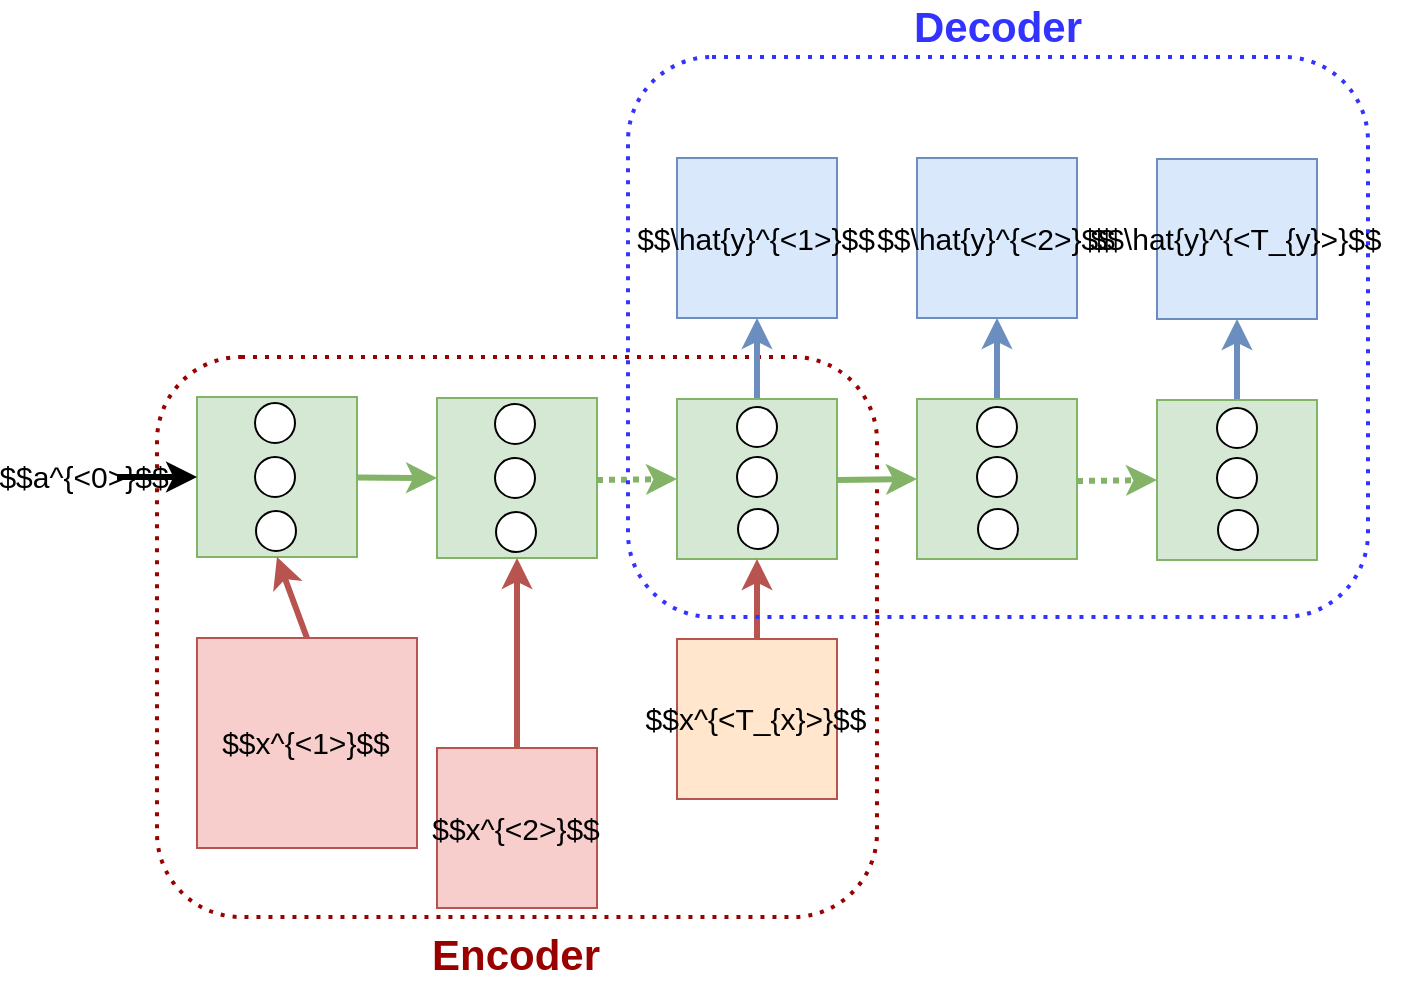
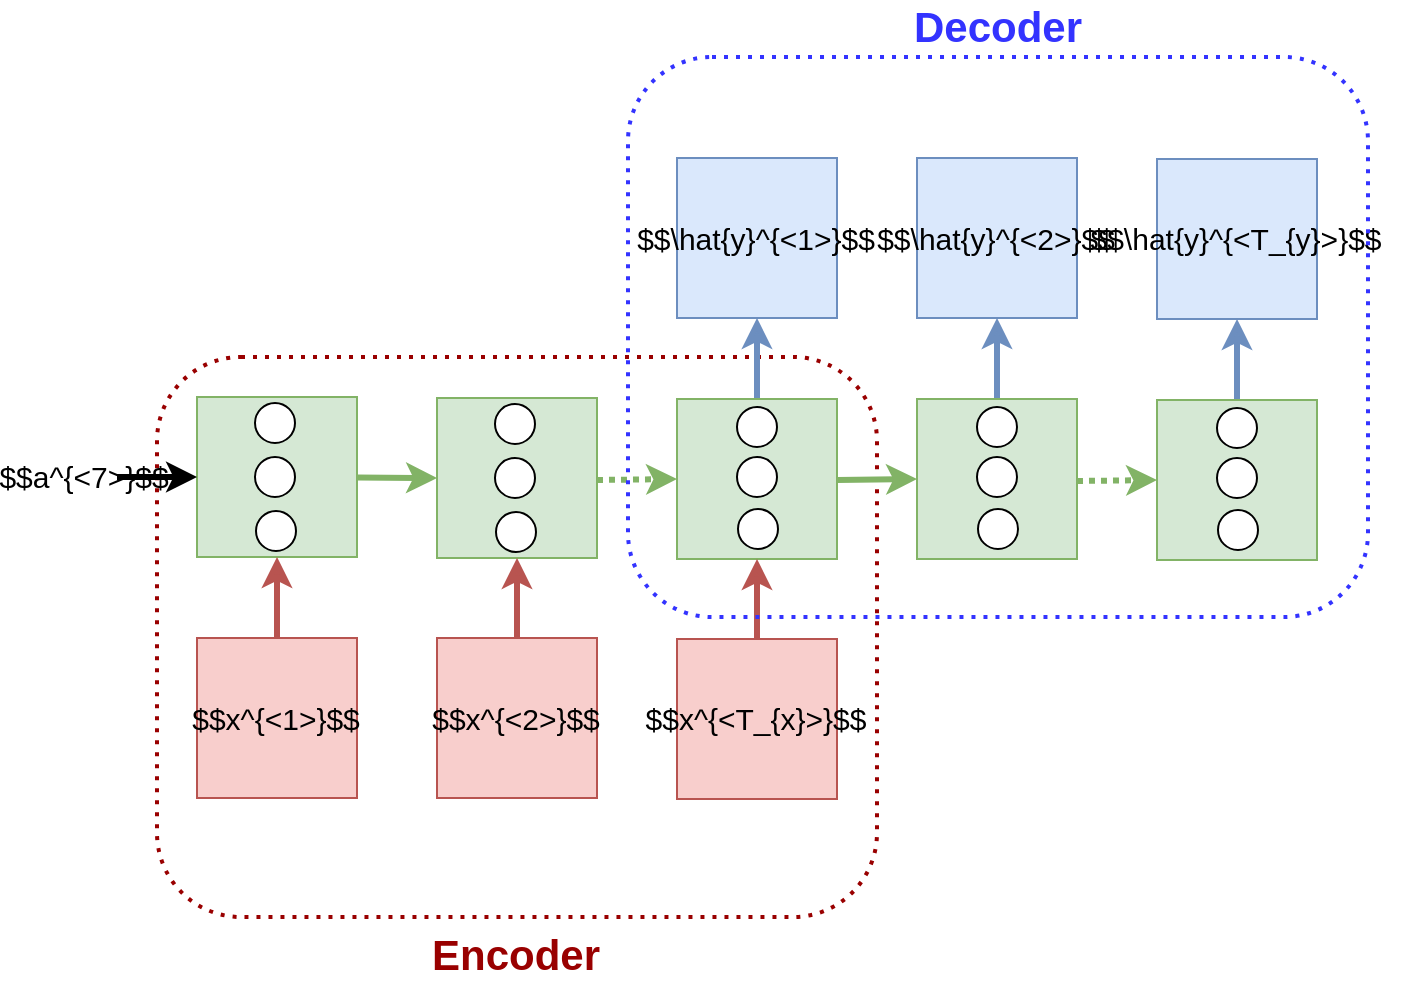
  <mxCell id="0" />
  <mxCell id="1" parent="0" />
  <mxCell id="2" value="&lt;b&gt;&lt;font style=&quot;font-size: 21px&quot;&gt;Encoder&lt;/font&gt;&lt;/b&gt;" style="rounded=1;whiteSpace=wrap;html=1;fillColor=none;strokeColor=#990000;strokeWidth=2;fontColor=#990000;labelPosition=center;verticalLabelPosition=bottom;align=center;verticalAlign=top;dashed=1;dashPattern=1 2;" vertex="1" parent="1"><mxGeometry x="76" y="170" width="360" height="280" as="geometry" /></mxCell>
  <mxCell id="3" value="" style="whiteSpace=wrap;html=1;aspect=fixed;fillColor=#d5e8d4;strokeColor=#82b366;" parent="1" vertex="1"><mxGeometry x="96" y="190" width="80" height="80" as="geometry" /></mxCell>
- <mxCell id="4" value="$$x^{&amp;lt;1&amp;gt;}$$&lt;br style=&quot;font-size: 15px&quot;&gt;" style="whiteSpace=wrap;html=1;aspect=fixed;fillColor=#f8cecc;strokeColor=#b85450;fontSize=15;" parent="1" vertex="1"><mxGeometry x="96" y="310.5" width="110" height="105" as="geometry" /></mxCell>
+ <mxCell id="4" value="$$x^{&amp;lt;1&amp;gt;}$$&lt;br style=&quot;font-size: 15px&quot;&gt;" style="whiteSpace=wrap;html=1;aspect=fixed;fillColor=#f8cecc;strokeColor=#b85450;fontSize=15;" parent="1" vertex="1"><mxGeometry x="96" y="310.5" width="80" height="80" as="geometry" /></mxCell>
  <mxCell id="5" value="" style="endArrow=classic;html=1;entryX=0.5;entryY=1;entryDx=0;entryDy=0;exitX=0.5;exitY=0;exitDx=0;exitDy=0;fillColor=#f8cecc;strokeColor=#b85450;strokeWidth=3;" parent="1" source="4" target="3" edge="1"><mxGeometry width="50" height="50" relative="1" as="geometry"><mxPoint x="166" y="320" as="sourcePoint" /><mxPoint x="186" y="300" as="targetPoint" /></mxGeometry></mxCell>
  <mxCell id="6" value="" style="ellipse;whiteSpace=wrap;html=1;aspect=fixed;fontSize=15;" parent="1" vertex="1"><mxGeometry x="125" y="193" width="20" height="20" as="geometry" /></mxCell>
- <mxCell id="7" value="&lt;span&gt;$$a^{&amp;lt;0&amp;gt;}$$&lt;/span&gt;" style="text;html=1;strokeColor=none;fillColor=none;align=center;verticalAlign=middle;whiteSpace=wrap;rounded=0;fontSize=15;" parent="1" vertex="1"><mxGeometry x="20" y="220" width="40" height="20" as="geometry" /></mxCell>
+ <mxCell id="7" value="&lt;span&gt;$$a^{&amp;lt;7&amp;gt;}$$&lt;/span&gt;" style="text;html=1;strokeColor=none;fillColor=none;align=center;verticalAlign=middle;whiteSpace=wrap;rounded=0;fontSize=15;" parent="1" vertex="1"><mxGeometry x="20" y="220" width="40" height="20" as="geometry" /></mxCell>
  <mxCell id="8" value="" style="endArrow=classic;html=1;fillColor=#f8cecc;strokeColor=#000000;strokeWidth=3;" parent="1" edge="1"><mxGeometry width="50" height="50" relative="1" as="geometry"><mxPoint x="56" y="230" as="sourcePoint" /><mxPoint x="96" y="230" as="targetPoint" /></mxGeometry></mxCell>
  <mxCell id="9" value="" style="ellipse;whiteSpace=wrap;html=1;aspect=fixed;fontSize=15;" parent="1" vertex="1"><mxGeometry x="125" y="220" width="20" height="20" as="geometry" /></mxCell>
  <mxCell id="10" value="" style="ellipse;whiteSpace=wrap;html=1;aspect=fixed;fontSize=15;" parent="1" vertex="1"><mxGeometry x="125.5" y="247" width="20" height="20" as="geometry" /></mxCell>
  <mxCell id="11" value="" style="whiteSpace=wrap;html=1;aspect=fixed;fillColor=#d5e8d4;strokeColor=#82b366;" parent="1" vertex="1"><mxGeometry x="216" y="190.5" width="80" height="80" as="geometry" /></mxCell>
- <mxCell id="12" value="$$x^{&amp;lt;2&amp;gt;}$$&lt;br style=&quot;font-size: 15px&quot;&gt;" style="whiteSpace=wrap;html=1;aspect=fixed;fillColor=#f8cecc;strokeColor=#b85450;fontSize=15;" parent="1" vertex="1"><mxGeometry x="216" y="365.5" width="80" height="80" as="geometry" /></mxCell>
+ <mxCell id="12" value="$$x^{&amp;lt;2&amp;gt;}$$&lt;br style=&quot;font-size: 15px&quot;&gt;" style="whiteSpace=wrap;html=1;aspect=fixed;fillColor=#f8cecc;strokeColor=#b85450;fontSize=15;" parent="1" vertex="1"><mxGeometry x="216" y="310.5" width="80" height="80" as="geometry" /></mxCell>
  <mxCell id="13" value="" style="endArrow=classic;html=1;entryX=0.5;entryY=1;entryDx=0;entryDy=0;exitX=0.5;exitY=0;exitDx=0;exitDy=0;fillColor=#f8cecc;strokeColor=#b85450;strokeWidth=3;" parent="1" source="12" target="11" edge="1"><mxGeometry width="50" height="50" relative="1" as="geometry"><mxPoint x="286" y="320.5" as="sourcePoint" /><mxPoint x="306" y="300.5" as="targetPoint" /></mxGeometry></mxCell>
  <mxCell id="14" value="" style="ellipse;whiteSpace=wrap;html=1;aspect=fixed;fontSize=15;" parent="1" vertex="1"><mxGeometry x="245" y="193.5" width="20" height="20" as="geometry" /></mxCell>
  <mxCell id="15" value="" style="ellipse;whiteSpace=wrap;html=1;aspect=fixed;fontSize=15;" parent="1" vertex="1"><mxGeometry x="245" y="220.5" width="20" height="20" as="geometry" /></mxCell>
  <mxCell id="16" value="" style="ellipse;whiteSpace=wrap;html=1;aspect=fixed;fontSize=15;" parent="1" vertex="1"><mxGeometry x="245.5" y="247.5" width="20" height="20" as="geometry" /></mxCell>
  <mxCell id="17" value="" style="endArrow=classic;html=1;fillColor=#d5e8d4;strokeColor=#82b366;strokeWidth=3;entryX=0;entryY=0.5;entryDx=0;entryDy=0;" parent="1" source="3" target="11" edge="1"><mxGeometry width="50" height="50" relative="1" as="geometry"><mxPoint x="56" y="240" as="sourcePoint" /><mxPoint x="106" y="240" as="targetPoint" /></mxGeometry></mxCell>
  <mxCell id="18" value="" style="endArrow=classic;html=1;fillColor=#d5e8d4;strokeColor=#82b366;strokeWidth=3;exitX=1;exitY=0.5;exitDx=0;exitDy=0;entryX=0;entryY=0.5;entryDx=0;entryDy=0;dashed=1;dashPattern=1 1;" parent="1" target="20" edge="1"><mxGeometry width="50" height="50" relative="1" as="geometry"><mxPoint x="296" y="231.5" as="sourcePoint" /><mxPoint x="375.929" y="230.429" as="targetPoint" /></mxGeometry></mxCell>
  <mxCell id="19" value="&lt;span style=&quot;font-size: 15px&quot;&gt;$$\hat{y}^{&amp;lt;1&amp;gt;}$$&lt;/span&gt;&lt;br style=&quot;font-size: 15px&quot;&gt;" style="whiteSpace=wrap;aspect=fixed;fillColor=#dae8fc;strokeColor=#6c8ebf;html=1;fontSize=15;fontStyle=0" parent="1" vertex="1"><mxGeometry x="336" y="70.5" width="80" height="80" as="geometry" /></mxCell>
  <mxCell id="20" value="" style="whiteSpace=wrap;html=1;aspect=fixed;fillColor=#d5e8d4;strokeColor=#82b366;" parent="1" vertex="1"><mxGeometry x="336" y="191" width="80" height="80" as="geometry" /></mxCell>
- <mxCell id="21" value="$$x^{&amp;lt;T_{x}&amp;gt;}$$&lt;br style=&quot;font-size: 15px&quot;&gt;" style="whiteSpace=wrap;html=1;aspect=fixed;fillColor=#ffe6cc;strokeColor=#b85450;fontSize=15;" parent="1" vertex="1"><mxGeometry x="336" y="311" width="80" height="80" as="geometry" /></mxCell>
+ <mxCell id="21" value="$$x^{&amp;lt;T_{x}&amp;gt;}$$&lt;br style=&quot;font-size: 15px&quot;&gt;" style="whiteSpace=wrap;html=1;aspect=fixed;fillColor=#f8cecc;strokeColor=#b85450;fontSize=15;" parent="1" vertex="1"><mxGeometry x="336" y="311" width="80" height="80" as="geometry" /></mxCell>
  <mxCell id="22" value="" style="endArrow=classic;html=1;entryX=0.5;entryY=1;entryDx=0;entryDy=0;exitX=0.5;exitY=0;exitDx=0;exitDy=0;fillColor=#f8cecc;strokeColor=#b85450;strokeWidth=3;" parent="1" source="21" target="20" edge="1"><mxGeometry width="50" height="50" relative="1" as="geometry"><mxPoint x="406" y="321" as="sourcePoint" /><mxPoint x="426" y="301" as="targetPoint" /></mxGeometry></mxCell>
  <mxCell id="23" value="" style="endArrow=classic;html=1;entryX=0.5;entryY=1;entryDx=0;entryDy=0;fillColor=#dae8fc;strokeColor=#6c8ebf;strokeWidth=3;" parent="1" target="19" edge="1"><mxGeometry width="50" height="50" relative="1" as="geometry"><mxPoint x="376" y="190.5" as="sourcePoint" /><mxPoint x="375.333" y="110.167" as="targetPoint" /></mxGeometry></mxCell>
  <mxCell id="24" value="" style="ellipse;whiteSpace=wrap;html=1;aspect=fixed;fontSize=15;" parent="1" vertex="1"><mxGeometry x="366" y="195" width="20" height="20" as="geometry" /></mxCell>
  <mxCell id="25" value="" style="ellipse;whiteSpace=wrap;html=1;aspect=fixed;fontSize=15;" parent="1" vertex="1"><mxGeometry x="366" y="220" width="20" height="20" as="geometry" /></mxCell>
  <mxCell id="26" value="" style="ellipse;whiteSpace=wrap;html=1;aspect=fixed;fontSize=15;" parent="1" vertex="1"><mxGeometry x="366.5" y="246" width="20" height="20" as="geometry" /></mxCell>
  <mxCell id="27" value="" style="endArrow=classic;html=1;fillColor=#d5e8d4;strokeColor=#82b366;strokeWidth=3;exitX=1;exitY=0.5;exitDx=0;exitDy=0;entryX=0;entryY=0.5;entryDx=0;entryDy=0;" parent="1" target="29" edge="1"><mxGeometry width="50" height="50" relative="1" as="geometry"><mxPoint x="416" y="231.5" as="sourcePoint" /><mxPoint x="495.929" y="230.429" as="targetPoint" /></mxGeometry></mxCell>
  <mxCell id="28" value="&lt;span style=&quot;font-size: 15px&quot;&gt;$$\hat{y}^{&amp;lt;2&amp;gt;}$$&lt;/span&gt;&lt;br style=&quot;font-size: 15px&quot;&gt;" style="whiteSpace=wrap;aspect=fixed;fillColor=#dae8fc;strokeColor=#6c8ebf;html=1;fontSize=15;fontStyle=0" parent="1" vertex="1"><mxGeometry x="456" y="70.5" width="80" height="80" as="geometry" /></mxCell>
  <mxCell id="29" value="" style="whiteSpace=wrap;html=1;aspect=fixed;fillColor=#d5e8d4;strokeColor=#82b366;" parent="1" vertex="1"><mxGeometry x="456" y="191" width="80" height="80" as="geometry" /></mxCell>
  <mxCell id="30" value="" style="endArrow=classic;html=1;entryX=0.5;entryY=1;entryDx=0;entryDy=0;fillColor=#dae8fc;strokeColor=#6c8ebf;strokeWidth=3;" parent="1" target="28" edge="1"><mxGeometry width="50" height="50" relative="1" as="geometry"><mxPoint x="496" y="190.5" as="sourcePoint" /><mxPoint x="495.333" y="110.167" as="targetPoint" /></mxGeometry></mxCell>
  <mxCell id="31" value="" style="ellipse;whiteSpace=wrap;html=1;aspect=fixed;fontSize=15;" parent="1" vertex="1"><mxGeometry x="486" y="195" width="20" height="20" as="geometry" /></mxCell>
  <mxCell id="32" value="" style="ellipse;whiteSpace=wrap;html=1;aspect=fixed;fontSize=15;" parent="1" vertex="1"><mxGeometry x="486" y="220" width="20" height="20" as="geometry" /></mxCell>
  <mxCell id="33" value="" style="ellipse;whiteSpace=wrap;html=1;aspect=fixed;fontSize=15;" parent="1" vertex="1"><mxGeometry x="486.5" y="246" width="20" height="20" as="geometry" /></mxCell>
  <mxCell id="34" value="" style="endArrow=classic;html=1;fillColor=#d5e8d4;strokeColor=#82b366;strokeWidth=3;exitX=1;exitY=0.5;exitDx=0;exitDy=0;entryX=0;entryY=0.5;entryDx=0;entryDy=0;dashed=1;dashPattern=1 1;" parent="1" target="36" edge="1"><mxGeometry width="50" height="50" relative="1" as="geometry"><mxPoint x="536" y="232" as="sourcePoint" /><mxPoint x="615.929" y="230.929" as="targetPoint" /></mxGeometry></mxCell>
  <mxCell id="35" value="&lt;span style=&quot;font-size: 15px&quot;&gt;$$\hat{y}^{&amp;lt;T_{y}&amp;gt;}$$&lt;/span&gt;&lt;br style=&quot;font-size: 15px&quot;&gt;" style="whiteSpace=wrap;aspect=fixed;fillColor=#dae8fc;strokeColor=#6c8ebf;html=1;fontSize=15;fontStyle=0" parent="1" vertex="1"><mxGeometry x="576" y="71" width="80" height="80" as="geometry" /></mxCell>
  <mxCell id="36" value="" style="whiteSpace=wrap;html=1;aspect=fixed;fillColor=#d5e8d4;strokeColor=#82b366;" parent="1" vertex="1"><mxGeometry x="576" y="191.5" width="80" height="80" as="geometry" /></mxCell>
  <mxCell id="37" value="" style="endArrow=classic;html=1;entryX=0.5;entryY=1;entryDx=0;entryDy=0;fillColor=#dae8fc;strokeColor=#6c8ebf;strokeWidth=3;" parent="1" target="35" edge="1"><mxGeometry width="50" height="50" relative="1" as="geometry"><mxPoint x="616" y="191" as="sourcePoint" /><mxPoint x="615.333" y="110.667" as="targetPoint" /></mxGeometry></mxCell>
  <mxCell id="38" value="" style="ellipse;whiteSpace=wrap;html=1;aspect=fixed;fontSize=15;" parent="1" vertex="1"><mxGeometry x="606" y="195.5" width="20" height="20" as="geometry" /></mxCell>
  <mxCell id="39" value="" style="ellipse;whiteSpace=wrap;html=1;aspect=fixed;fontSize=15;" parent="1" vertex="1"><mxGeometry x="606" y="220.5" width="20" height="20" as="geometry" /></mxCell>
  <mxCell id="40" value="" style="ellipse;whiteSpace=wrap;html=1;aspect=fixed;fontSize=15;" parent="1" vertex="1"><mxGeometry x="606.5" y="246.5" width="20" height="20" as="geometry" /></mxCell>
  <mxCell id="41" value="&lt;b&gt;&lt;font style=&quot;font-size: 21px&quot;&gt;Decoder&lt;/font&gt;&lt;/b&gt;" style="rounded=1;whiteSpace=wrap;html=1;fillColor=none;strokeColor=#3333FF;strokeWidth=2;fontColor=#3333FF;labelPosition=center;verticalLabelPosition=top;align=center;verticalAlign=bottom;dashed=1;dashPattern=1 2;" vertex="1" parent="1"><mxGeometry x="311.5" y="20" width="370" height="280" as="geometry" /></mxCell>
